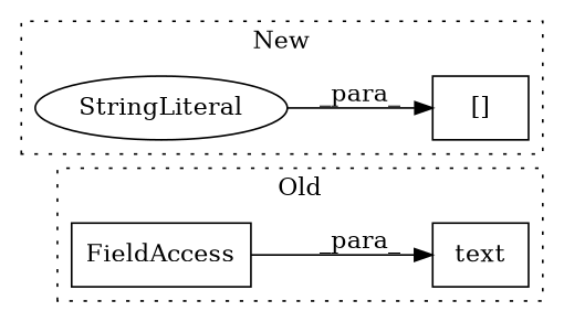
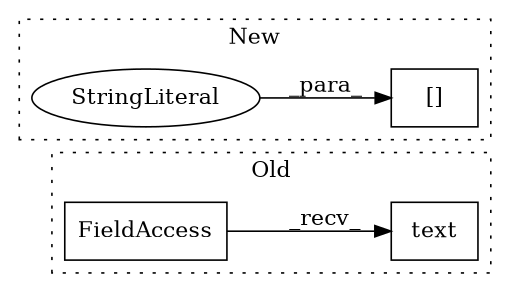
  digraph {
    rankdir=LR
    node [shape=box]
    n1 [a=32 l=6 label=text s=938]
    n2 [a=22 l=13 label=FieldAccess s=924]
    n3 [a=2 l="14,1" label="[]" s="5469,5493"]
    n4 [a=45 l=10 label=StringLiteral s=5483 shape=ellipse]
    subgraph cluster_1 {
      label=Old
      style=dotted
      n1
      n2
    }
    subgraph cluster_2 {
      label=New
      style=dotted
      n3
      n4
    }
-   n2 -> n1 [label=_para_]
+   n2 -> n1 [label=_recv_]
    n4 -> n3 [label=_para_]
  }
